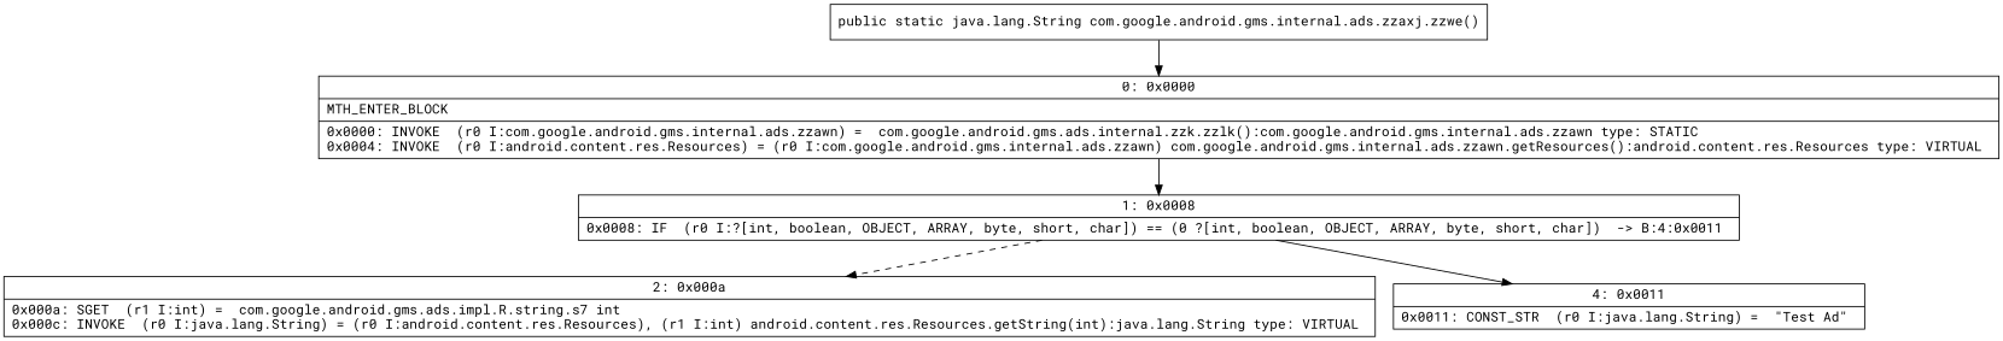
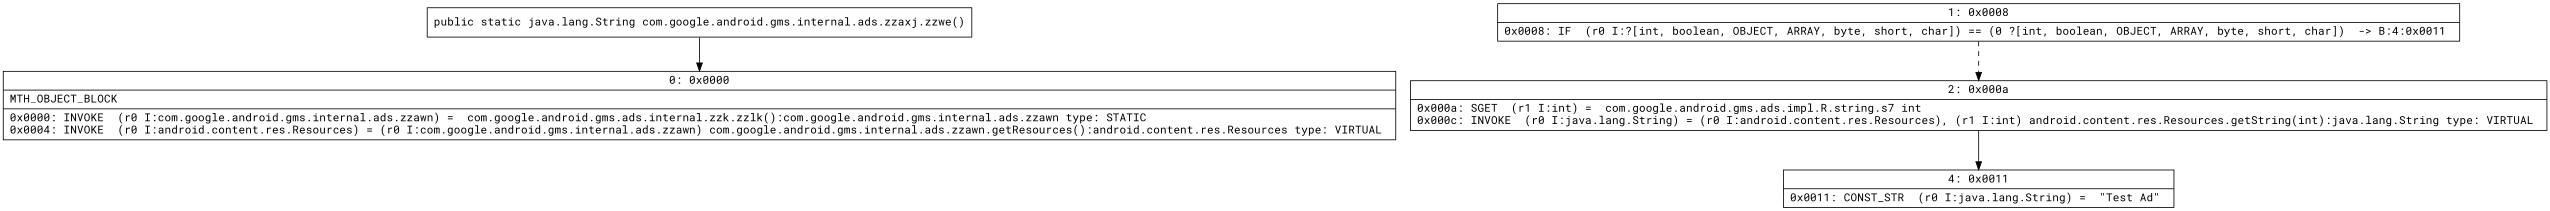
  digraph {
    fontname="Roboto Mono"
    node [fontname="Roboto Mono" shape=record]
    edge [fontname="Roboto Mono"]
-   n1 [label="{0\:\ 0x0000|MTH_ENTER_BLOCK\l|0x0000: INVOKE  (r0 I:com.google.android.gms.internal.ads.zzawn) =  com.google.android.gms.ads.internal.zzk.zzlk():com.google.android.gms.internal.ads.zzawn type: STATIC \l0x0004: INVOKE  (r0 I:android.content.res.Resources) = (r0 I:com.google.android.gms.internal.ads.zzawn) com.google.android.gms.internal.ads.zzawn.getResources():android.content.res.Resources type: VIRTUAL \l}"]
+   n1 [label="{0\:\ 0x0000|MTH_OBJECT_BLOCK\l|0x0000: INVOKE  (r0 I:com.google.android.gms.internal.ads.zzawn) =  com.google.android.gms.ads.internal.zzk.zzlk():com.google.android.gms.internal.ads.zzawn type: STATIC \l0x0004: INVOKE  (r0 I:android.content.res.Resources) = (r0 I:com.google.android.gms.internal.ads.zzawn) com.google.android.gms.internal.ads.zzawn.getResources():android.content.res.Resources type: VIRTUAL \l}"]
    n2 [label="{1\:\ 0x0008|0x0008: IF  (r0 I:?[int, boolean, OBJECT, ARRAY, byte, short, char]) == (0 ?[int, boolean, OBJECT, ARRAY, byte, short, char])  \-\> B:4:0x0011 \l}"]
    n3 [label="{2\:\ 0x000a|0x000a: SGET  (r1 I:int) =  com.google.android.gms.ads.impl.R.string.s7 int \l0x000c: INVOKE  (r0 I:java.lang.String) = (r0 I:android.content.res.Resources), (r1 I:int) android.content.res.Resources.getString(int):java.lang.String type: VIRTUAL \l}"]
    n4 [label="{4\:\ 0x0011|0x0011: CONST_STR  (r0 I:java.lang.String) =  \"Test Ad\" \l}"]
    n5 [label="{public static java.lang.String com.google.android.gms.internal.ads.zzaxj.zzwe() }"]
-   n1 -> n2
    n2 -> n3 [style=dashed]
-   n2 -> n4
+   n3 -> n4
    n5 -> n1
  }
